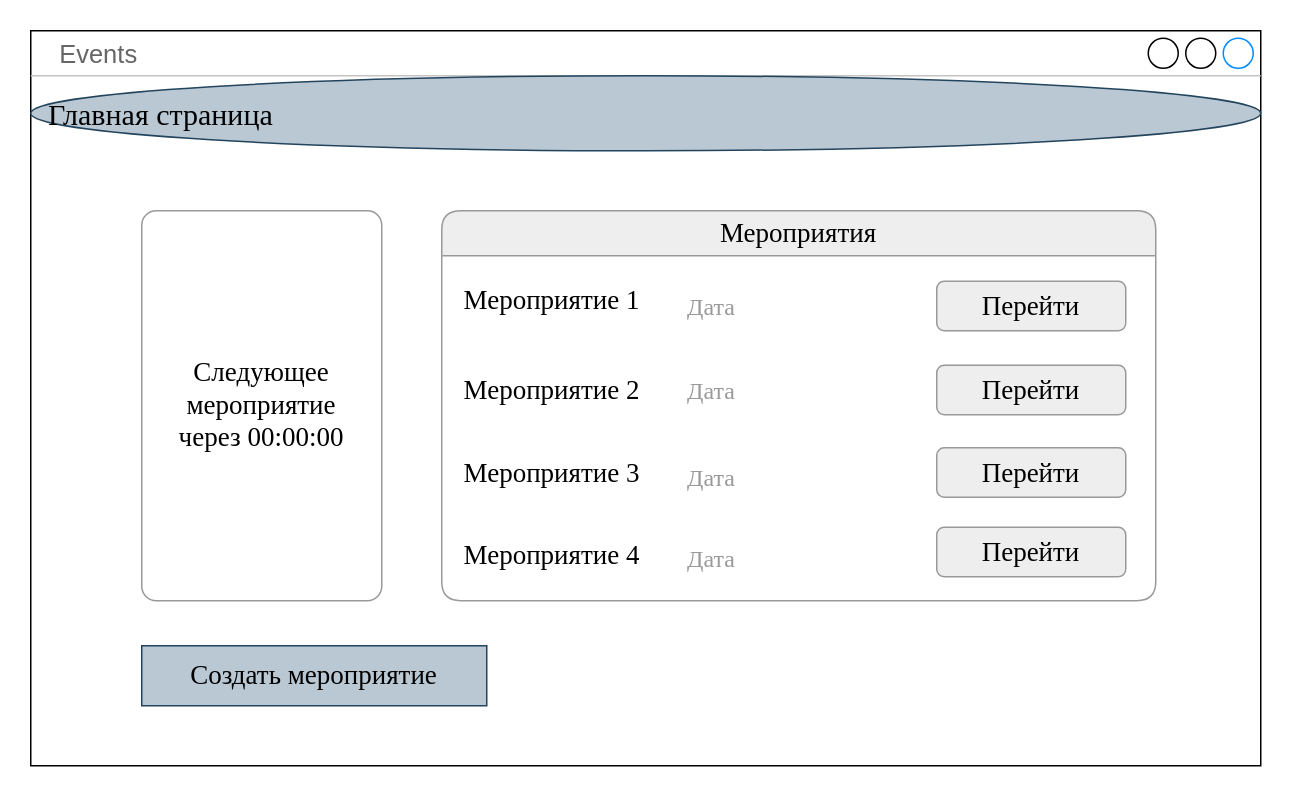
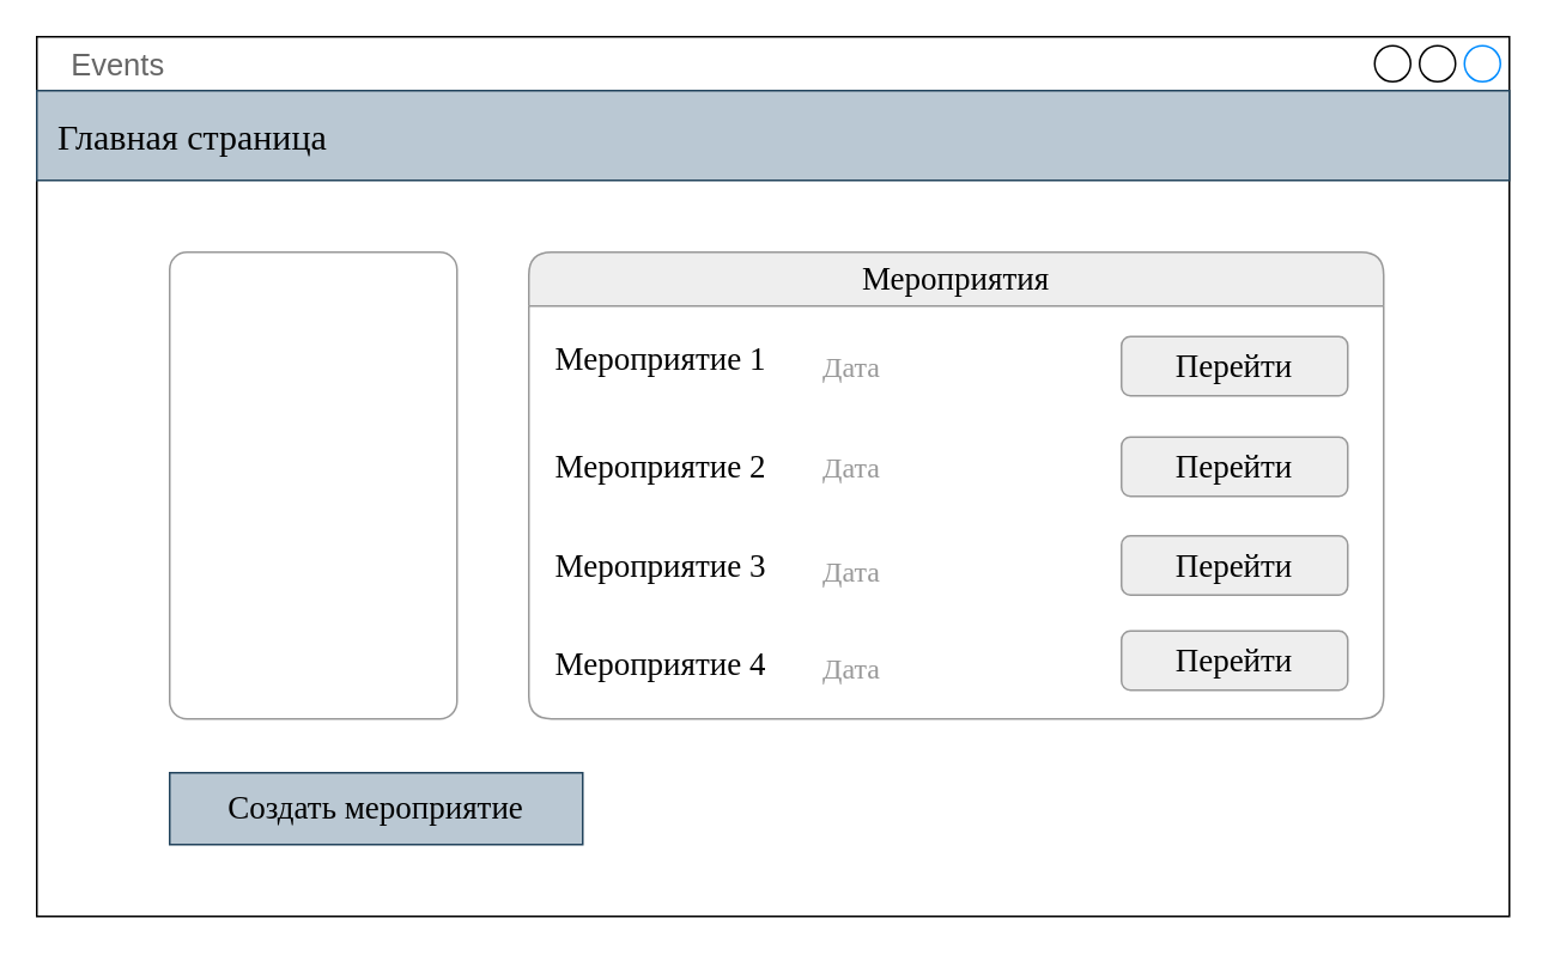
  <mxCell id="0" />
  <mxCell id="1" parent="0" />
  <mxCell id="2" value="&amp;nbsp; Events" style="strokeWidth=1;shadow=0;dashed=0;align=center;html=1;shape=mxgraph.mockup.containers.window;align=left;verticalAlign=top;spacingLeft=8;strokeColor2=#008cff;strokeColor3=#c4c4c4;fontColor=#666666;mainText=;fontSize=17;labelBackgroundColor=none;whiteSpace=wrap;" vertex="1" parent="1"><mxGeometry width="820" height="490" as="geometry" x="20" y="20" /></mxCell>
  <mxCell id="3" value="&lt;font style=&quot;font-size: 18px;&quot; face=&quot;Times New Roman&quot;&gt;Мероприятия&lt;/font&gt;" style="swimlane;fontStyle=0;childLayout=stackLayout;horizontal=1;startSize=30;horizontalStack=0;resizeParent=1;resizeParentMax=0;resizeLast=0;collapsible=1;marginBottom=0;whiteSpace=wrap;html=1;movable=1;resizable=1;rotatable=1;deletable=1;editable=1;locked=0;connectable=1;strokeColor=#999999;rounded=1;arcSize=14;fillColor=#eeeeee;fontSize=18;" vertex="1" parent="1"><mxGeometry x="294" y="140" width="476" height="260" as="geometry" /></mxCell>
  <mxCell id="4" value="&lt;span style=&quot;font-size: 18px;&quot;&gt;&amp;nbsp; Мероприятие 1&lt;/span&gt;" style="text;strokeColor=none;fillColor=none;align=left;verticalAlign=middle;spacingLeft=4;spacingRight=4;overflow=hidden;points=[[0,0.5],[1,0.5]];portConstraint=eastwest;rotatable=1;whiteSpace=wrap;html=1;fontFamily=Times New Roman;movable=1;resizable=1;deletable=1;editable=1;locked=0;connectable=1;fontSize=18;" vertex="1" parent="3"><mxGeometry y="30" width="476" height="60" as="geometry" /></mxCell>
  <mxCell id="5" value="&lt;font style=&quot;font-size: 18px;&quot;&gt;&amp;nbsp; Мероприятие 2&lt;/font&gt;" style="text;strokeColor=none;fillColor=none;align=left;verticalAlign=middle;spacingLeft=4;spacingRight=4;overflow=hidden;points=[[0,0.5],[1,0.5]];portConstraint=eastwest;rotatable=1;whiteSpace=wrap;html=1;fontFamily=Times New Roman;movable=1;resizable=1;deletable=1;editable=1;locked=0;connectable=1;fontSize=18;" vertex="1" parent="3"><mxGeometry y="90" width="476" height="60" as="geometry" /></mxCell>
  <mxCell id="6" value="&lt;font face=&quot;Times New Roman&quot; style=&quot;font-size: 18px;&quot;&gt;&amp;nbsp; Мероприятие 3&lt;br style=&quot;font-size: 18px;&quot;&gt;&lt;/font&gt;" style="text;strokeColor=none;fillColor=none;align=left;verticalAlign=middle;spacingLeft=4;spacingRight=4;overflow=hidden;points=[[0,0.5],[1,0.5]];portConstraint=eastwest;rotatable=1;whiteSpace=wrap;html=1;movable=1;resizable=1;deletable=1;editable=1;locked=0;connectable=1;fontSize=18;" vertex="1" parent="3"><mxGeometry y="150" width="476" height="50" as="geometry" /></mxCell>
  <mxCell id="7" value="&lt;font face=&quot;Times New Roman&quot; style=&quot;font-size: 18px;&quot;&gt;&amp;nbsp; Мероприятие 4&lt;br style=&quot;font-size: 18px;&quot;&gt;&lt;/font&gt;" style="text;strokeColor=none;fillColor=none;align=left;verticalAlign=middle;spacingLeft=4;spacingRight=4;overflow=hidden;points=[[0,0.5],[1,0.5]];portConstraint=eastwest;rotatable=1;whiteSpace=wrap;html=1;movable=1;resizable=1;deletable=1;editable=1;locked=0;connectable=1;fontSize=18;" vertex="1" parent="3"><mxGeometry y="200" width="476" height="60" as="geometry" /></mxCell>
  <mxCell id="8" value="" style="rounded=1;whiteSpace=wrap;html=1;strokeColor=#999999;arcSize=6;fontSize=18;" vertex="1" parent="1"><mxGeometry x="94" y="140" width="160" height="260" as="geometry" /></mxCell>
  <mxCell id="9" value="&lt;font face=&quot;Times New Roman&quot; style=&quot;font-size: 18px;&quot;&gt;&lt;span style=&quot;font-size: 18px;&quot;&gt;Перейти&lt;/span&gt;&lt;/font&gt;" style="rounded=1;fillColor=#eeeeee;strokeColor=#999999;html=1;whiteSpace=wrap;align=center;verticalAlign=middle;fontStyle=0;fontSize=18;sketch=0;" vertex="1" parent="1"><mxGeometry x="624" y="187" width="126" height="33" as="geometry" /></mxCell>
  <mxCell id="10" value="&lt;font face=&quot;Times New Roman&quot; style=&quot;font-size: 18px;&quot;&gt;Перейти&lt;/font&gt;" style="rounded=1;fillColor=#eeeeee;strokeColor=#999999;html=1;whiteSpace=wrap;align=center;verticalAlign=middle;fontStyle=0;fontSize=18;sketch=0;" vertex="1" parent="1"><mxGeometry x="624" y="243" width="126" height="33" as="geometry" /></mxCell>
  <mxCell id="11" value="&lt;font face=&quot;Times New Roman&quot; style=&quot;font-size: 18px;&quot;&gt;Перейти&lt;/font&gt;" style="rounded=1;fillColor=#eeeeee;strokeColor=#999999;html=1;whiteSpace=wrap;align=center;verticalAlign=middle;fontStyle=0;fontSize=18;sketch=0;" vertex="1" parent="1"><mxGeometry x="624" y="298" width="126" height="33" as="geometry" /></mxCell>
- <mxCell id="12" value="&lt;font face=&quot;Times New Roman&quot; style=&quot;font-size: 18px;&quot;&gt;Следующее мероприятие через 00:00:00&lt;/font&gt;" style="text;html=1;strokeColor=none;fillColor=none;align=center;verticalAlign=middle;whiteSpace=wrap;rounded=0;fontSize=18;" vertex="1" parent="1"><mxGeometry x="104" y="180" width="140" height="180" as="geometry" /></mxCell>
  <mxCell id="13" value="&lt;font face=&quot;Times New Roman&quot; style=&quot;font-size: 18px;&quot;&gt;&lt;span style=&quot;font-size: 18px;&quot;&gt;Перейти&lt;/span&gt;&lt;/font&gt;" style="rounded=1;fillColor=#eeeeee;strokeColor=#999999;html=1;whiteSpace=wrap;align=center;verticalAlign=middle;fontStyle=0;fontSize=18;sketch=0;" vertex="1" parent="1"><mxGeometry x="624" y="351" width="126" height="33" as="geometry" /></mxCell>
  <mxCell id="14" value="&lt;font style=&quot;font-size: 16px;&quot; face=&quot;Times New Roman&quot;&gt;Дата&lt;/font&gt;" style="text;html=1;strokeColor=none;fillColor=none;align=center;verticalAlign=middle;whiteSpace=wrap;rounded=0;fontSize=16;fontColor=#999999;" vertex="1" parent="1"><mxGeometry x="444" y="189" width="60" height="30" as="geometry" /></mxCell>
  <mxCell id="15" value="&lt;font style=&quot;font-size: 16px;&quot; face=&quot;Times New Roman&quot;&gt;Дата&lt;/font&gt;" style="text;html=1;strokeColor=none;fillColor=none;align=center;verticalAlign=middle;whiteSpace=wrap;rounded=0;fontSize=16;fontColor=#999999;" vertex="1" parent="1"><mxGeometry x="444" y="245" width="60" height="30" as="geometry" /></mxCell>
  <mxCell id="16" value="&lt;font style=&quot;font-size: 16px;&quot; face=&quot;Times New Roman&quot;&gt;Дата&lt;/font&gt;" style="text;html=1;strokeColor=none;fillColor=none;align=center;verticalAlign=middle;whiteSpace=wrap;rounded=0;fontSize=16;fontColor=#999999;" vertex="1" parent="1"><mxGeometry x="444" y="303" width="60" height="30" as="geometry" /></mxCell>
  <mxCell id="17" value="&lt;font style=&quot;font-size: 16px;&quot; face=&quot;Times New Roman&quot;&gt;Дата&lt;/font&gt;" style="text;html=1;strokeColor=none;fillColor=none;align=center;verticalAlign=middle;whiteSpace=wrap;rounded=0;fontSize=16;fontColor=#999999;" vertex="1" parent="1"><mxGeometry x="444" y="357" width="60" height="30" as="geometry" /></mxCell>
  <mxCell id="18" value="&lt;font style=&quot;font-size: 18px;&quot; face=&quot;Times New Roman&quot;&gt;Создать мероприятие&lt;/font&gt;" style="fillColor=#bac8d3;strokeColor=#23445d;html=1;whiteSpace=wrap;align=center;verticalAlign=middle;fontStyle=0;fontSize=18;sketch=0;rounded=0;" vertex="1" parent="1"><mxGeometry x="94" y="430" width="230" height="40" as="geometry" /></mxCell>
- <mxCell id="19" value="&lt;font face=&quot;Times New Roman&quot;&gt;&lt;span style=&quot;font-size: 20px;&quot;&gt;&amp;nbsp; Главная страница&lt;/span&gt;&lt;/font&gt;" style="ellipse;whiteSpace=wrap;html=1;fillColor=#bac8d3;strokeColor=#23445d;align=left;" vertex="1" parent="1"><mxGeometry y="50" width="820" height="50" as="geometry" x="20" /></mxCell>
+ <mxCell id="19" value="&lt;font face=&quot;Times New Roman&quot;&gt;&lt;span style=&quot;font-size: 20px;&quot;&gt;&amp;nbsp; Главная страница&lt;/span&gt;&lt;/font&gt;" style="rounded=0;whiteSpace=wrap;html=1;fillColor=#bac8d3;strokeColor=#23445d;align=left;" vertex="1" parent="1"><mxGeometry y="50" width="820" height="50" as="geometry" x="20" /></mxCell>
